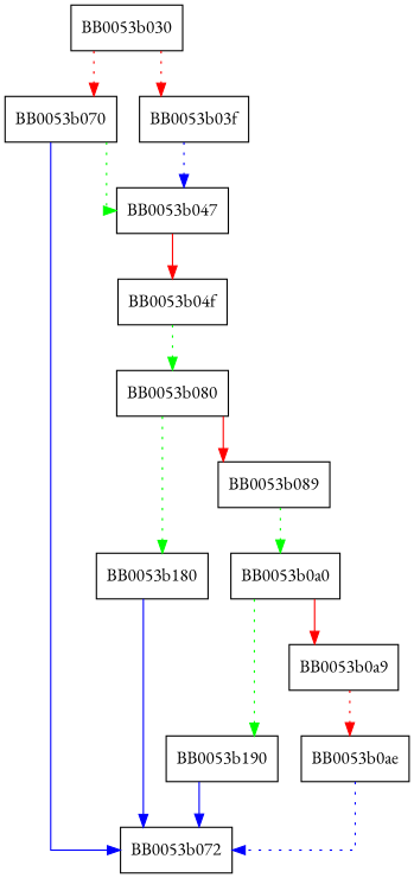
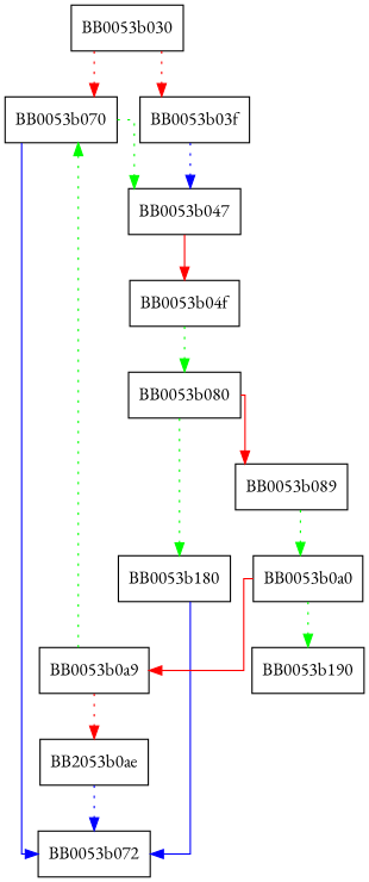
  digraph {
    fontname="EB Garamond"
    splines=ortho
    node [fontname="EB Garamond" shape=box]
    edge [color=red fontname="EB Garamond" style=dotted]
    BB0053b030
    BB0053b070
    BB0053b03f
    BB0053b072
    BB0053b047
    BB0053b080
    BB0053b180
    BB0053b089
    BB0053b04f
    BB0053b0a0
    BB0053b190
    BB0053b0a9
-   BB0053b0ae
+   BB0053b0ae [label=BB2053b0ae]
    BB0053b030 -> BB0053b070
    BB0053b030 -> BB0053b03f
    BB0053b070 -> BB0053b072 [color=blue style=solid]
    BB0053b070 -> BB0053b047 [color=green]
    BB0053b03f -> BB0053b047 [color=blue]
    BB0053b047 -> BB0053b04f [style=solid]
    BB0053b080 -> BB0053b180 [color=green]
    BB0053b080 -> BB0053b089 [style=solid]
    BB0053b180 -> BB0053b072 [color=blue style=solid]
    BB0053b089 -> BB0053b0a0 [color=green]
    BB0053b04f -> BB0053b080 [color=green]
    BB0053b0a0 -> BB0053b190 [color=green]
    BB0053b0a0 -> BB0053b0a9 [style=solid]
-   BB0053b190 -> BB0053b072 [color=blue style=solid]
+   BB0053b0a9 -> BB0053b070 [color=green]
    BB0053b0a9 -> BB0053b0ae
    BB0053b0ae -> BB0053b072 [color=blue]
  }
